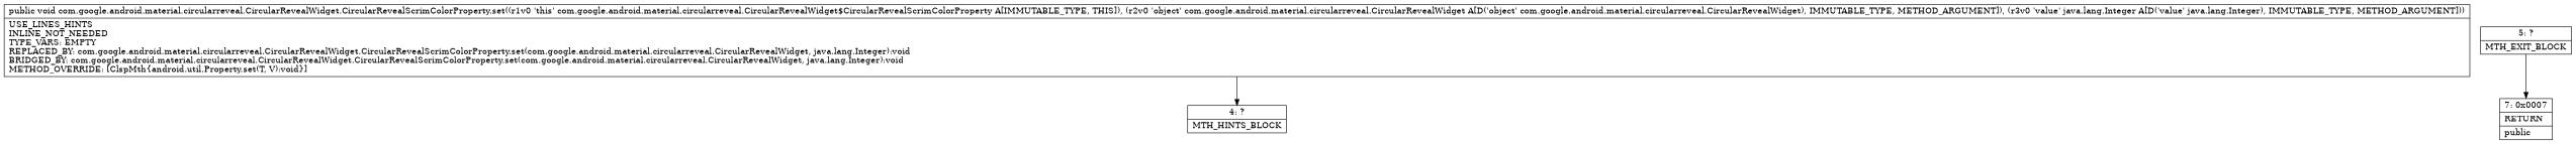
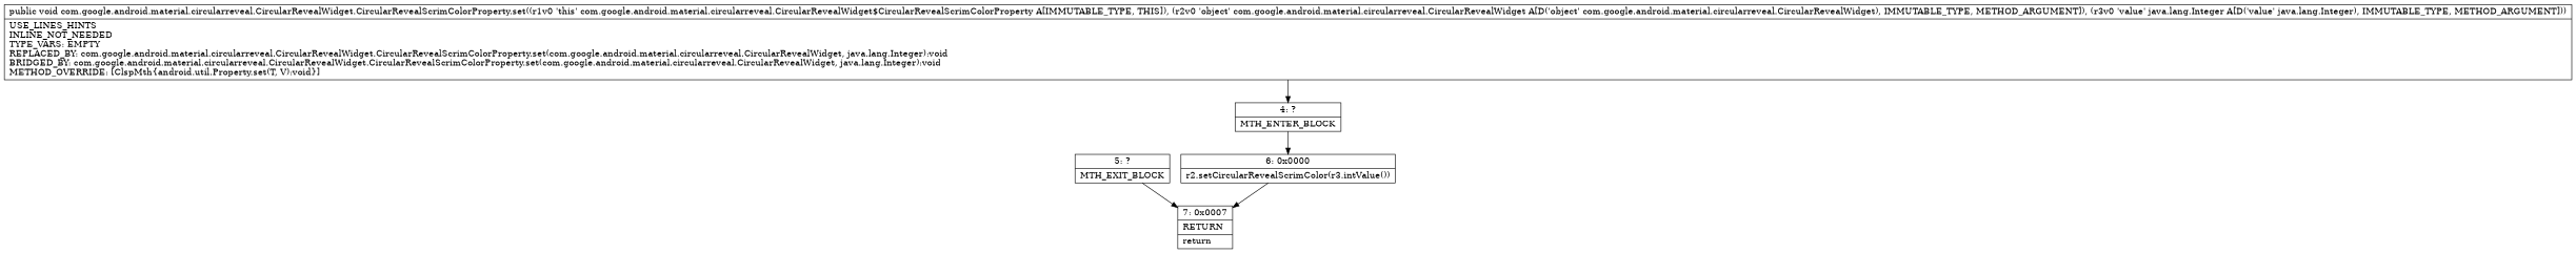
  digraph {
    node [shape=record]
-   n1 [label="{4\:\ ?|MTH_HINTS_BLOCK\l}"]
-   n3 [label="{7\:\ 0x0007|RETURN\l|public\l}"]
+   n1 [label="{4\:\ ?|MTH_ENTER_BLOCK\l}"]
+   n2 [label="{6\:\ 0x0000|r2.setCircularRevealScrimColor(r3.intValue())\l}"]
+   n3 [label="{7\:\ 0x0007|RETURN\l|return\l}"]
    n4 [label="{5\:\ ?|MTH_EXIT_BLOCK\l}"]
    n5 [label="{public void com.google.android.material.circularreveal.CircularRevealWidget.CircularRevealScrimColorProperty.set((r1v0 'this' com.google.android.material.circularreveal.CircularRevealWidget$CircularRevealScrimColorProperty A[IMMUTABLE_TYPE, THIS]), (r2v0 'object' com.google.android.material.circularreveal.CircularRevealWidget A[D('object' com.google.android.material.circularreveal.CircularRevealWidget), IMMUTABLE_TYPE, METHOD_ARGUMENT]), (r3v0 'value' java.lang.Integer A[D('value' java.lang.Integer), IMMUTABLE_TYPE, METHOD_ARGUMENT]))  | USE_LINES_HINTS\lINLINE_NOT_NEEDED\lTYPE_VARS: EMPTY\lREPLACED_BY: com.google.android.material.circularreveal.CircularRevealWidget.CircularRevealScrimColorProperty.set(com.google.android.material.circularreveal.CircularRevealWidget, java.lang.Integer):void\lBRIDGED_BY: com.google.android.material.circularreveal.CircularRevealWidget.CircularRevealScrimColorProperty.set(com.google.android.material.circularreveal.CircularRevealWidget, java.lang.Integer):void\lMETHOD_OVERRIDE: [ClspMth\{android.util.Property.set(T, V):void\}]\l}"]
+   n1 -> n2
+   n2 -> n3
    n4 -> n3
    n5 -> n1
  }
